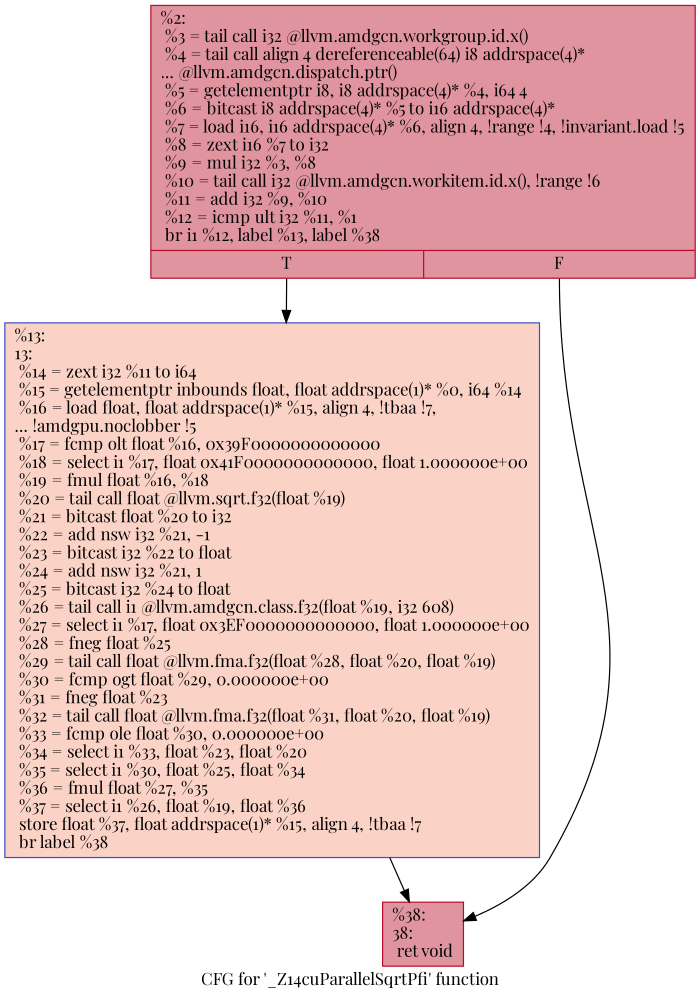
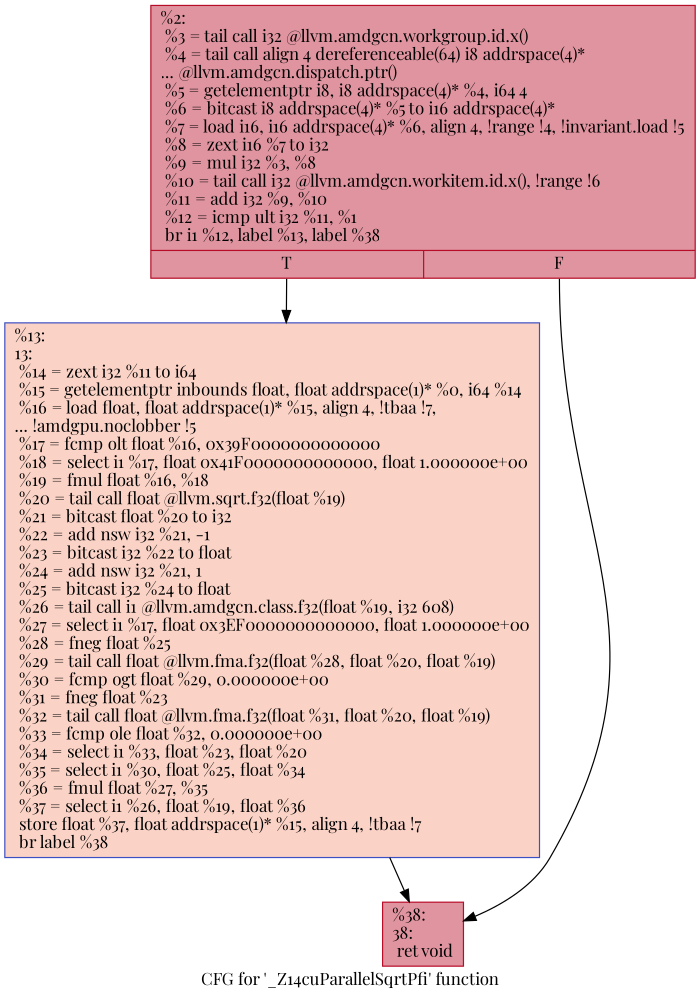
  digraph {
    label="CFG for '_Z14cuParallelSqrtPfi' function"
    fontname="Playfair Display"
    node [color="#b70d28ff" fillcolor="#b70d2870" shape=record style=filled fontname="Playfair Display"]
    edge [fontname="Playfair Display"]
    n1 [label="{%2:\l  %3 = tail call i32 @llvm.amdgcn.workgroup.id.x()\l  %4 = tail call align 4 dereferenceable(64) i8 addrspace(4)*\l... @llvm.amdgcn.dispatch.ptr()\l  %5 = getelementptr i8, i8 addrspace(4)* %4, i64 4\l  %6 = bitcast i8 addrspace(4)* %5 to i16 addrspace(4)*\l  %7 = load i16, i16 addrspace(4)* %6, align 4, !range !4, !invariant.load !5\l  %8 = zext i16 %7 to i32\l  %9 = mul i32 %3, %8\l  %10 = tail call i32 @llvm.amdgcn.workitem.id.x(), !range !6\l  %11 = add i32 %9, %10\l  %12 = icmp ult i32 %11, %1\l  br i1 %12, label %13, label %38\l|{<s0>T|<s1>F}}"]
-   n2 [color="#3d50c3ff" fillcolor="#f59c7d70" label="{%13:\l13:                                               \l  %14 = zext i32 %11 to i64\l  %15 = getelementptr inbounds float, float addrspace(1)* %0, i64 %14\l  %16 = load float, float addrspace(1)* %15, align 4, !tbaa !7,\l... !amdgpu.noclobber !5\l  %17 = fcmp olt float %16, 0x39F0000000000000\l  %18 = select i1 %17, float 0x41F0000000000000, float 1.000000e+00\l  %19 = fmul float %16, %18\l  %20 = tail call float @llvm.sqrt.f32(float %19)\l  %21 = bitcast float %20 to i32\l  %22 = add nsw i32 %21, -1\l  %23 = bitcast i32 %22 to float\l  %24 = add nsw i32 %21, 1\l  %25 = bitcast i32 %24 to float\l  %26 = tail call i1 @llvm.amdgcn.class.f32(float %19, i32 608)\l  %27 = select i1 %17, float 0x3EF0000000000000, float 1.000000e+00\l  %28 = fneg float %25\l  %29 = tail call float @llvm.fma.f32(float %28, float %20, float %19)\l  %30 = fcmp ogt float %29, 0.000000e+00\l  %31 = fneg float %23\l  %32 = tail call float @llvm.fma.f32(float %31, float %20, float %19)\l  %33 = fcmp ole float %30, 0.000000e+00\l  %34 = select i1 %33, float %23, float %20\l  %35 = select i1 %30, float %25, float %34\l  %36 = fmul float %27, %35\l  %37 = select i1 %26, float %19, float %36\l  store float %37, float addrspace(1)* %15, align 4, !tbaa !7\l  br label %38\l}"]
+   n2 [color="#3d50c3ff" fillcolor="#f59c7d70" label="{%13:\l13:                                               \l  %14 = zext i32 %11 to i64\l  %15 = getelementptr inbounds float, float addrspace(1)* %0, i64 %14\l  %16 = load float, float addrspace(1)* %15, align 4, !tbaa !7,\l... !amdgpu.noclobber !5\l  %17 = fcmp olt float %16, 0x39F0000000000000\l  %18 = select i1 %17, float 0x41F0000000000000, float 1.000000e+00\l  %19 = fmul float %16, %18\l  %20 = tail call float @llvm.sqrt.f32(float %19)\l  %21 = bitcast float %20 to i32\l  %22 = add nsw i32 %21, -1\l  %23 = bitcast i32 %22 to float\l  %24 = add nsw i32 %21, 1\l  %25 = bitcast i32 %24 to float\l  %26 = tail call i1 @llvm.amdgcn.class.f32(float %19, i32 608)\l  %27 = select i1 %17, float 0x3EF0000000000000, float 1.000000e+00\l  %28 = fneg float %25\l  %29 = tail call float @llvm.fma.f32(float %28, float %20, float %19)\l  %30 = fcmp ogt float %29, 0.000000e+00\l  %31 = fneg float %23\l  %32 = tail call float @llvm.fma.f32(float %31, float %20, float %19)\l  %33 = fcmp ole float %32, 0.000000e+00\l  %34 = select i1 %33, float %23, float %20\l  %35 = select i1 %30, float %25, float %34\l  %36 = fmul float %27, %35\l  %37 = select i1 %26, float %19, float %36\l  store float %37, float addrspace(1)* %15, align 4, !tbaa !7\l  br label %38\l}"]
    n3 [label="{%38:\l38:                                               \l  ret void\l}"]
    n1 -> n2 [tailport=s0]
    n1 -> n3 [tailport=s1]
    n2 -> n3
  }
